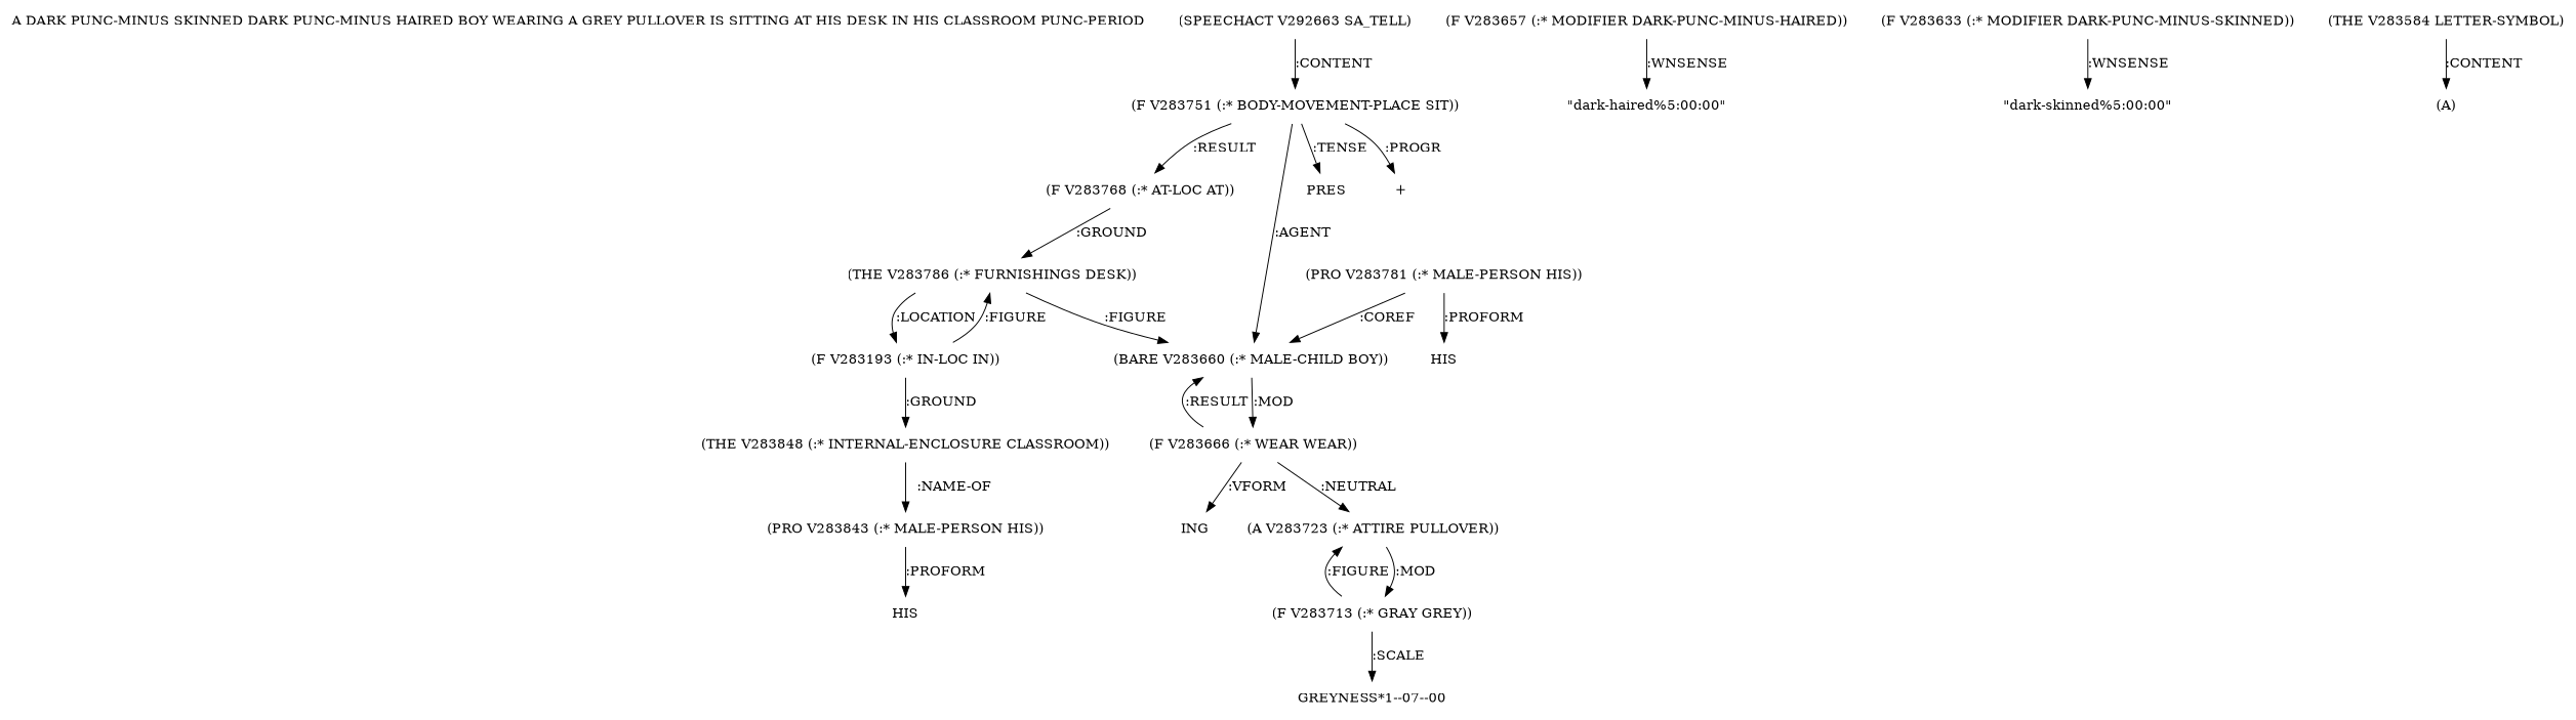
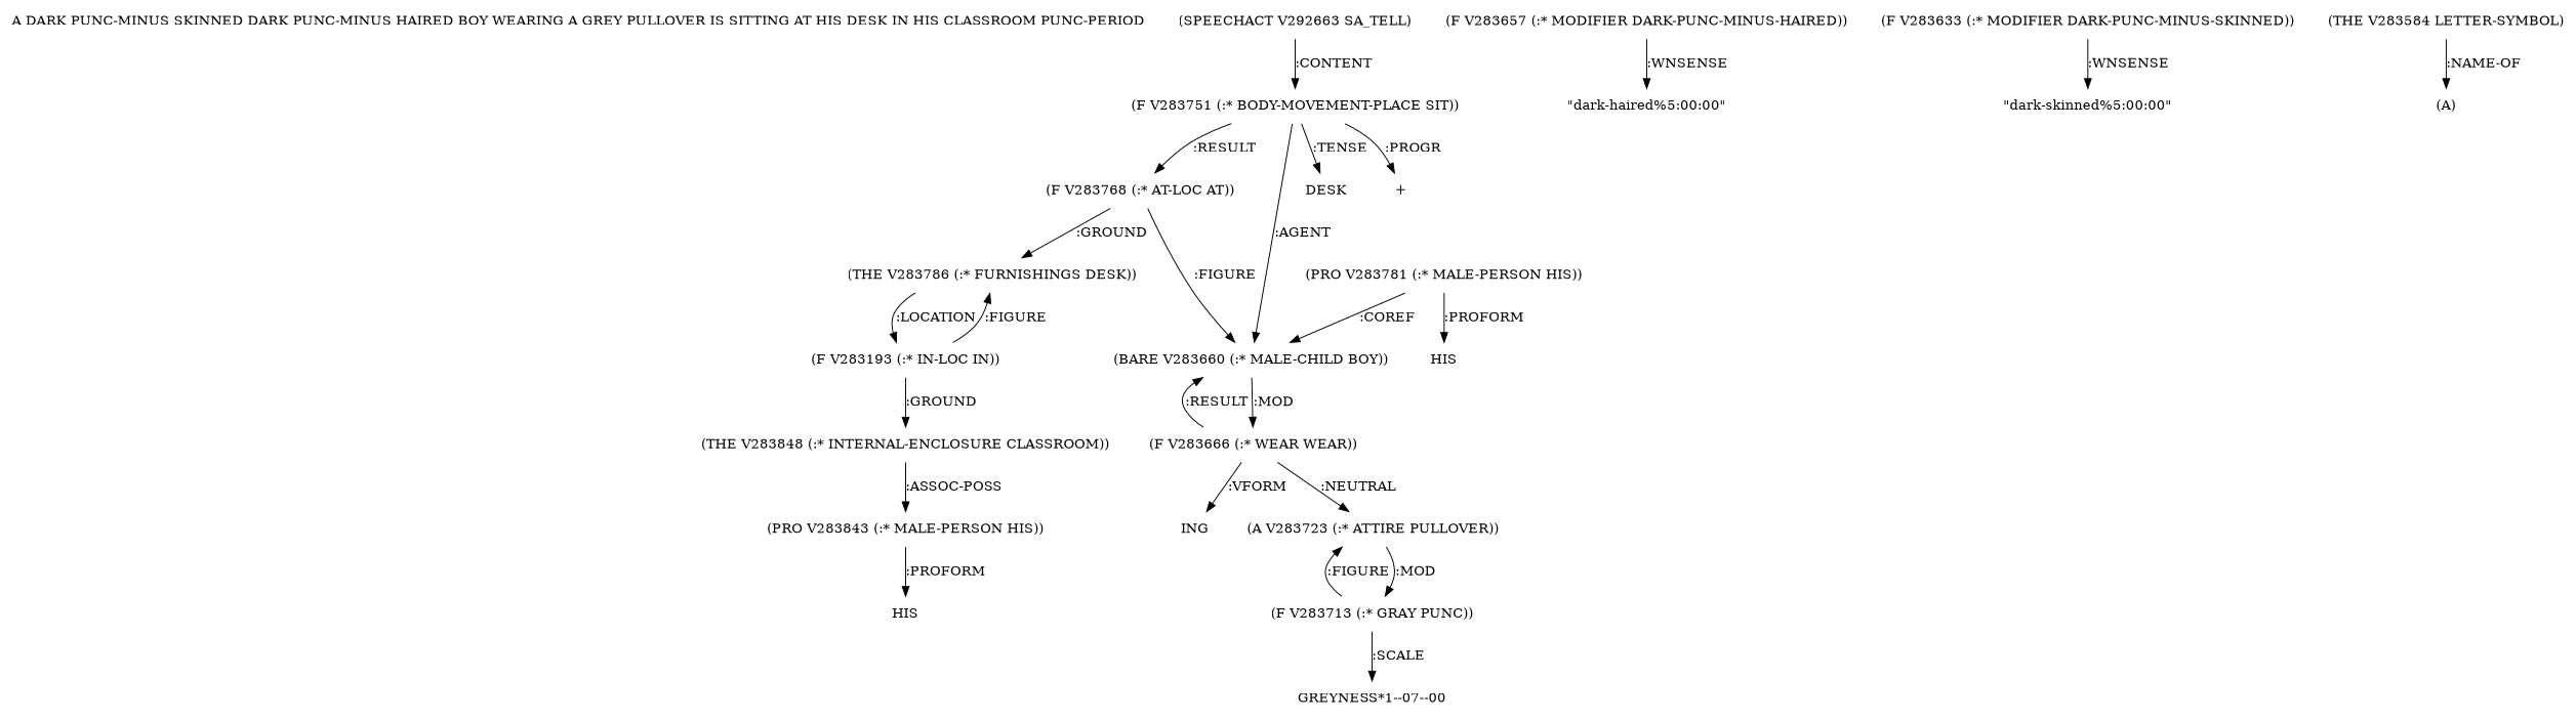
  digraph {
    node [shape=none]
    "A DARK PUNC-MINUS SKINNED DARK PUNC-MINUS HAIRED BOY WEARING A GREY PULLOVER IS SITTING AT HIS DESK IN HIS CLASSROOM PUNC-PERIOD"
    n2 [label="(SPEECHACT V292663 SA_TELL)"]
    n3 [label="(F V283751 (:* BODY-MOVEMENT-PLACE SIT))"]
    n4 [label="(F V283768 (:* AT-LOC AT))"]
    n5 [label="(BARE V283660 (:* MALE-CHILD BOY))"]
-   n6 [label=PRES]
+   n6 [label=DESK]
    n7 [label="+"]
    n8 [label="(THE V283786 (:* FURNISHINGS DESK))"]
    n9 [label="(F V283666 (:* WEAR WEAR))"]
    n10 [label="(F V283193 (:* IN-LOC IN))"]
    n11 [label="(A V283723 (:* ATTIRE PULLOVER))"]
    n12 [label=ING]
-   n13 [label="(F V283713 (:* GRAY GREY))"]
+   n13 [label="(F V283713 (:* GRAY PUNC))"]
    n14 [label="GREYNESS*1--07--00"]
    n15 [label="(PRO V283781 (:* MALE-PERSON HIS))"]
    n16 [label=HIS]
    n17 [label="(THE V283848 (:* INTERNAL-ENCLOSURE CLASSROOM))"]
    n18 [label="(PRO V283843 (:* MALE-PERSON HIS))"]
    n19 [label=HIS]
    n20 [label="(F V283657 (:* MODIFIER DARK-PUNC-MINUS-HAIRED))"]
    n21 [label="\"dark-haired%5:00:00\""]
    n22 [label="(F V283633 (:* MODIFIER DARK-PUNC-MINUS-SKINNED))"]
    n23 [label="\"dark-skinned%5:00:00\""]
    n24 [label="(THE V283584 LETTER-SYMBOL)"]
    n25 [label="(A)"]
    n2 -> n3 [label=":CONTENT"]
    n3 -> n4 [label=":RESULT"]
    n3 -> n5 [label=":AGENT"]
    n3 -> n6 [label=":TENSE"]
    n3 -> n7 [label=":PROGR"]
-   n8 -> n5 [label=":FIGURE"]
+   n4 -> n5 [label=":FIGURE"]
    n4 -> n8 [label=":GROUND"]
    n5 -> n9 [label=":MOD"]
    n8 -> n10 [label=":LOCATION"]
    n9 -> n5 [label=":RESULT"]
    n9 -> n11 [label=":NEUTRAL"]
    n9 -> n12 [label=":VFORM"]
    n10 -> n8 [label=":FIGURE"]
    n10 -> n17 [label=":GROUND"]
    n11 -> n13 [label=":MOD"]
    n13 -> n11 [label=":FIGURE"]
    n13 -> n14 [label=":SCALE"]
    n15 -> n5 [label=":COREF"]
    n15 -> n16 [label=":PROFORM"]
-   n17 -> n18 [label=":NAME-OF"]
+   n17 -> n18 [label=":ASSOC-POSS"]
    n18 -> n19 [label=":PROFORM"]
    n20 -> n21 [label=":WNSENSE"]
    n22 -> n23 [label=":WNSENSE"]
-   n24 -> n25 [label=":CONTENT"]
+   n24 -> n25 [label=":NAME-OF"]
  }
